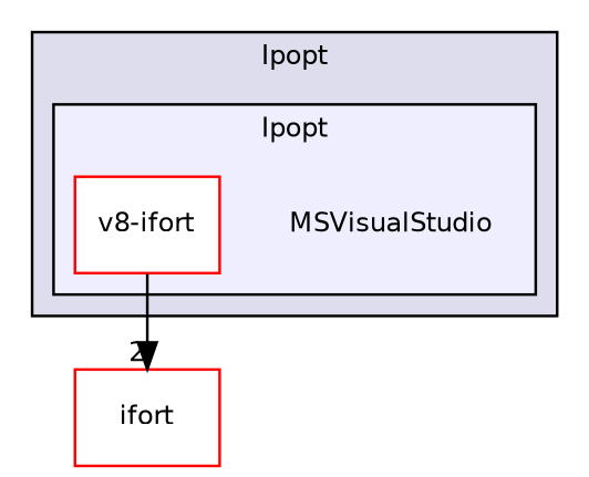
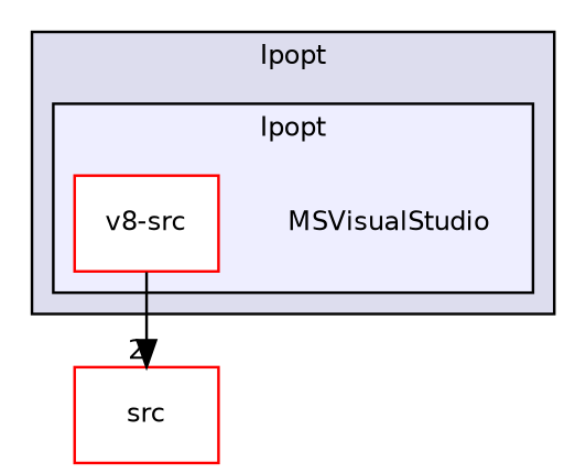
  digraph {
    compound=true
    node [fontname=Helvetica fontsize=10 shape=box color=red fillcolor=white style=filled]
    n1 [label=MSVisualStudio shape=plaintext color="" fillcolor="" style=""]
-   n2 [label="v8-ifort"]
-   n3 [label=ifort]
+   n2 [label="v8-src"]
+   n3 [label=src]
    subgraph cluster_1 {
      bgcolor="#ddddee"
      fontname=Helvetica
      fontsize=10
      label=Ipopt
      pencolor=black
      subgraph cluster_2 {
        bgcolor="#eeeeff"
        fontname=Helvetica
        fontsize=10
        pencolor=black
        n1
        n2
      }
    }
    n2 -> n3 [headlabel=2 labeldistance=1.5 labelfontname=Helvetica labelfontsize=10]
  }
